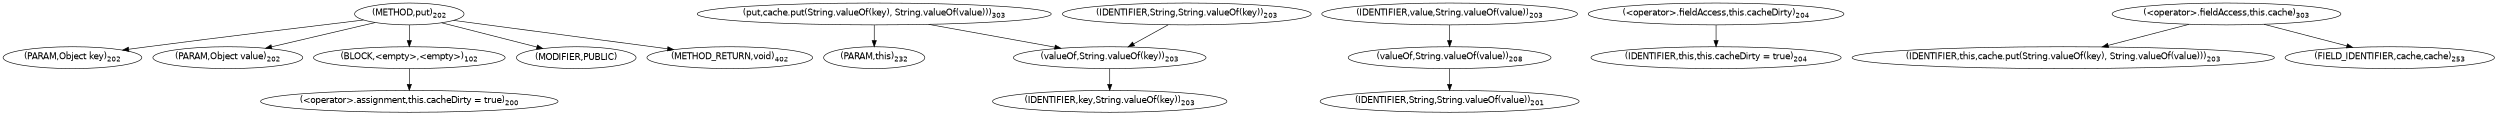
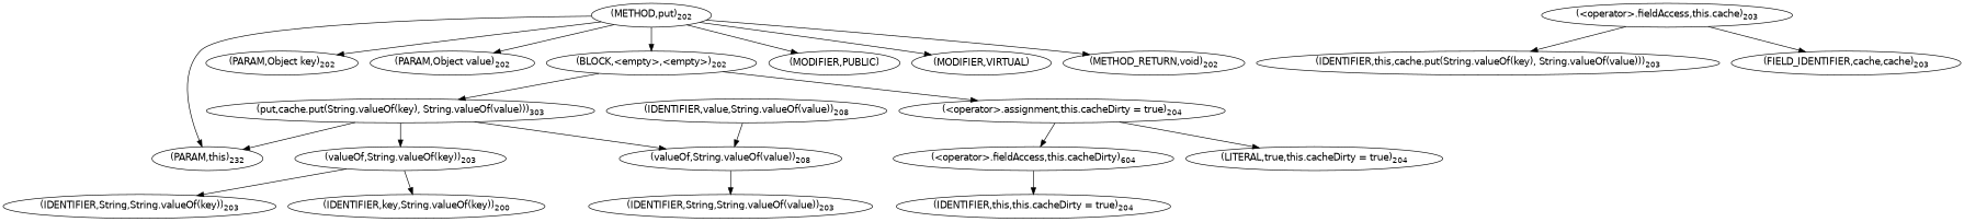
  digraph {
    fontname="DejaVu Sans"
    node [fontname="DejaVu Sans"]
    edge [fontname="DejaVu Sans"]
    n1 [label=<(METHOD,put)<SUB>202</SUB>>]
    n2 [label=<(PARAM,this)<SUB>232</SUB>>]
    n3 [label=<(PARAM,Object key)<SUB>202</SUB>>]
    n4 [label=<(PARAM,Object value)<SUB>202</SUB>>]
-   n5 [label=<(BLOCK,&lt;empty&gt;,&lt;empty&gt;)<SUB>102</SUB>>]
+   n5 [label=<(BLOCK,&lt;empty&gt;,&lt;empty&gt;)<SUB>202</SUB>>]
    n6 [label=<(MODIFIER,PUBLIC)>]
-   n8 [label=<(METHOD_RETURN,void)<SUB>402</SUB>>]
+   n7 [label=<(MODIFIER,VIRTUAL)>]
+   n8 [label=<(METHOD_RETURN,void)<SUB>202</SUB>>]
    n9 [label=<(put,cache.put(String.valueOf(key), String.valueOf(value)))<SUB>303</SUB>>]
-   n10 [label=<(&lt;operator&gt;.assignment,this.cacheDirty = true)<SUB>200</SUB>>]
+   n10 [label=<(&lt;operator&gt;.assignment,this.cacheDirty = true)<SUB>204</SUB>>]
    n11 [label=<(valueOf,String.valueOf(key))<SUB>203</SUB>>]
    n12 [label=<(valueOf,String.valueOf(value))<SUB>208</SUB>>]
-   n13 [label=<(&lt;operator&gt;.fieldAccess,this.cacheDirty)<SUB>204</SUB>>]
-   n15 [label=<(&lt;operator&gt;.fieldAccess,this.cache)<SUB>303</SUB>>]
+   n13 [label=<(&lt;operator&gt;.fieldAccess,this.cacheDirty)<SUB>604</SUB>>]
+   n14 [label=<(LITERAL,true,this.cacheDirty = true)<SUB>204</SUB>>]
+   n15 [label=<(&lt;operator&gt;.fieldAccess,this.cache)<SUB>203</SUB>>]
    n16 [label=<(IDENTIFIER,this,cache.put(String.valueOf(key), String.valueOf(value)))<SUB>203</SUB>>]
-   n17 [label=<(FIELD_IDENTIFIER,cache,cache)<SUB>253</SUB>>]
+   n17 [label=<(FIELD_IDENTIFIER,cache,cache)<SUB>203</SUB>>]
    n18 [label=<(IDENTIFIER,String,String.valueOf(key))<SUB>203</SUB>>]
-   n19 [label=<(IDENTIFIER,key,String.valueOf(key))<SUB>203</SUB>>]
-   n20 [label=<(IDENTIFIER,String,String.valueOf(value))<SUB>201</SUB>>]
-   n21 [label=<(IDENTIFIER,value,String.valueOf(value))<SUB>203</SUB>>]
+   n19 [label=<(IDENTIFIER,key,String.valueOf(key))<SUB>200</SUB>>]
+   n20 [label=<(IDENTIFIER,String,String.valueOf(value))<SUB>203</SUB>>]
+   n21 [label=<(IDENTIFIER,value,String.valueOf(value))<SUB>208</SUB>>]
    n22 [label=<(IDENTIFIER,this,this.cacheDirty = true)<SUB>204</SUB>>]
+   n1 -> n2
    n1 -> n3
    n1 -> n4
    n1 -> n5
    n1 -> n6
+   n1 -> n7
    n1 -> n8
+   n5 -> n9
    n5 -> n10
    n9 -> n2
    n9 -> n11
-   n18 -> n11
+   n9 -> n12
+   n10 -> n13
+   n10 -> n14
+   n11 -> n18
    n11 -> n19
    n12 -> n20
    n13 -> n22
    n15 -> n16
    n15 -> n17
    n21 -> n12
  }
